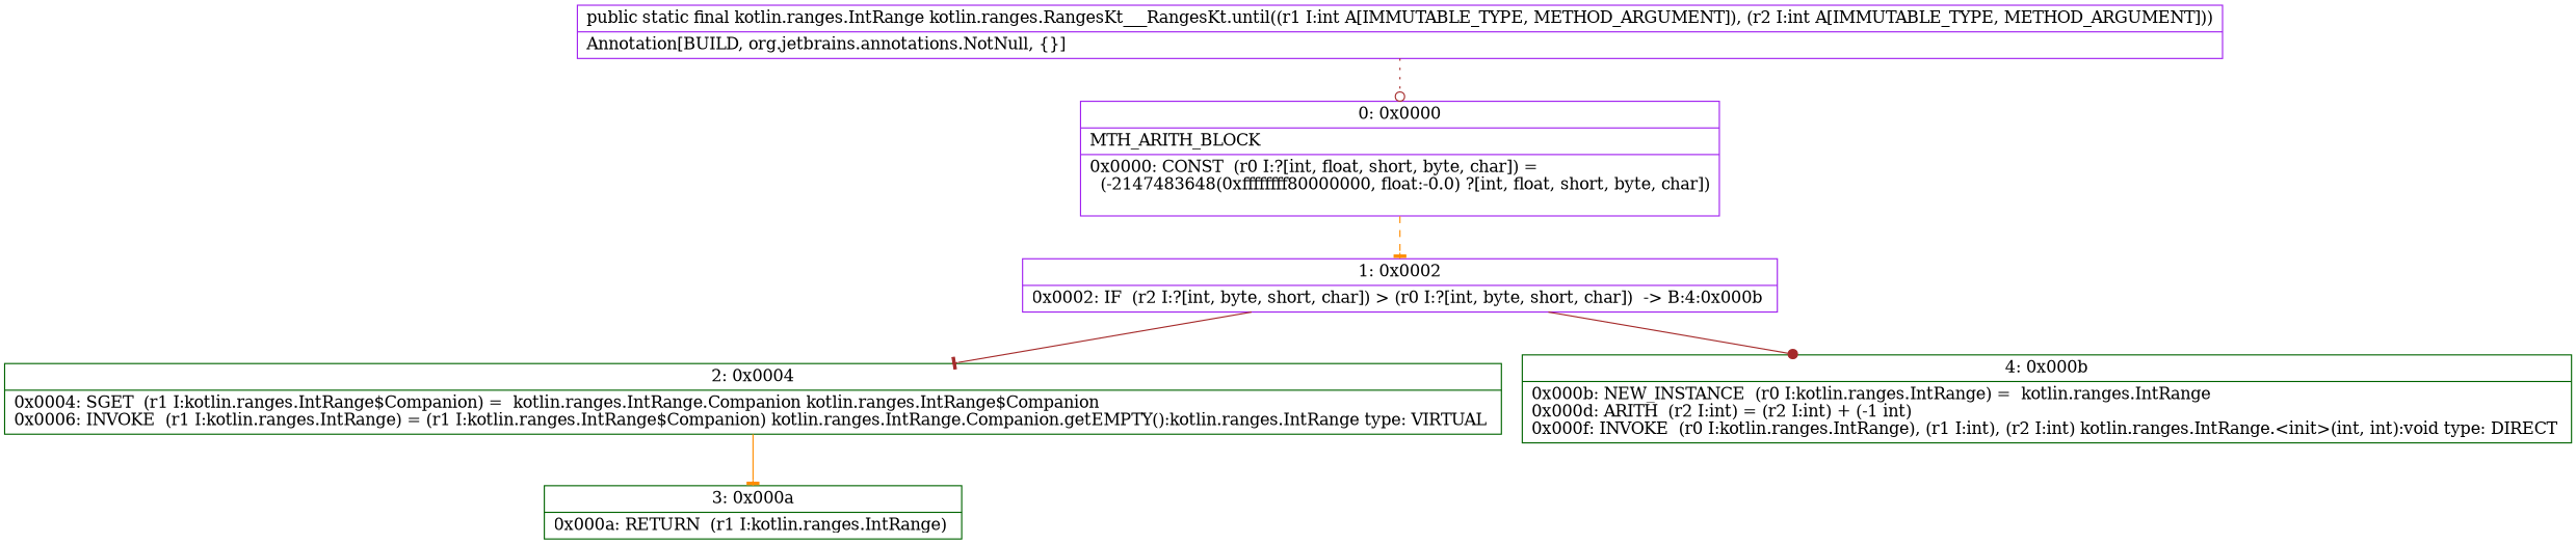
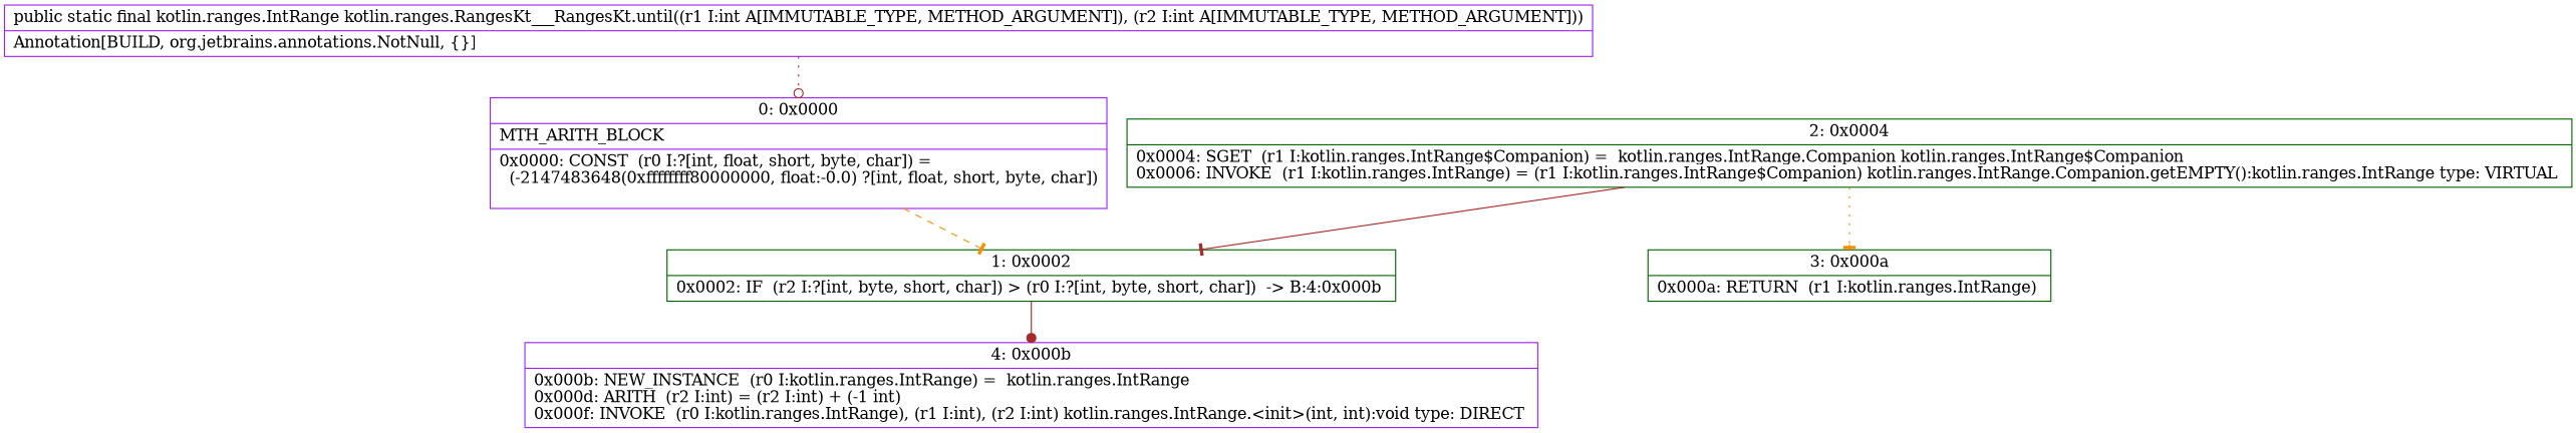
  digraph {
    node [color=purple shape=record]
    edge [arrowhead=tee color=brown style=solid]
    n1 [label="{0\:\ 0x0000|MTH_ARITH_BLOCK\l|0x0000: CONST  (r0 I:?[int, float, short, byte, char]) = \l  (\-2147483648(0xffffffff80000000, float:\-0.0) ?[int, float, short, byte, char])\l \l}"]
-   n2 [label="{1\:\ 0x0002|0x0002: IF  (r2 I:?[int, byte, short, char]) \> (r0 I:?[int, byte, short, char])  \-\> B:4:0x000b \l}"]
+   n2 [color=darkgreen label="{1\:\ 0x0002|0x0002: IF  (r2 I:?[int, byte, short, char]) \> (r0 I:?[int, byte, short, char])  \-\> B:4:0x000b \l}"]
    n3 [color=darkgreen label="{2\:\ 0x0004|0x0004: SGET  (r1 I:kotlin.ranges.IntRange$Companion) =  kotlin.ranges.IntRange.Companion kotlin.ranges.IntRange$Companion \l0x0006: INVOKE  (r1 I:kotlin.ranges.IntRange) = (r1 I:kotlin.ranges.IntRange$Companion) kotlin.ranges.IntRange.Companion.getEMPTY():kotlin.ranges.IntRange type: VIRTUAL \l}"]
-   n4 [color=darkgreen label="{4\:\ 0x000b|0x000b: NEW_INSTANCE  (r0 I:kotlin.ranges.IntRange) =  kotlin.ranges.IntRange \l0x000d: ARITH  (r2 I:int) = (r2 I:int) + (\-1 int) \l0x000f: INVOKE  (r0 I:kotlin.ranges.IntRange), (r1 I:int), (r2 I:int) kotlin.ranges.IntRange.\<init\>(int, int):void type: DIRECT \l}"]
+   n4 [label="{4\:\ 0x000b|0x000b: NEW_INSTANCE  (r0 I:kotlin.ranges.IntRange) =  kotlin.ranges.IntRange \l0x000d: ARITH  (r2 I:int) = (r2 I:int) + (\-1 int) \l0x000f: INVOKE  (r0 I:kotlin.ranges.IntRange), (r1 I:int), (r2 I:int) kotlin.ranges.IntRange.\<init\>(int, int):void type: DIRECT \l}"]
    n5 [color=darkgreen label="{3\:\ 0x000a|0x000a: RETURN  (r1 I:kotlin.ranges.IntRange) \l}"]
    n6 [label="{public static final kotlin.ranges.IntRange kotlin.ranges.RangesKt___RangesKt.until((r1 I:int A[IMMUTABLE_TYPE, METHOD_ARGUMENT]), (r2 I:int A[IMMUTABLE_TYPE, METHOD_ARGUMENT]))  | Annotation[BUILD, org.jetbrains.annotations.NotNull, \{\}]\l}"]
    n1 -> n2 [color=darkorange style=dashed]
-   n2 -> n3
+   n3 -> n2
    n2 -> n4 [arrowhead=dot]
-   n3 -> n5 [color=darkorange]
+   n3 -> n5 [color=darkorange style=dotted]
    n6 -> n1 [arrowhead=odot style=dotted]
  }
